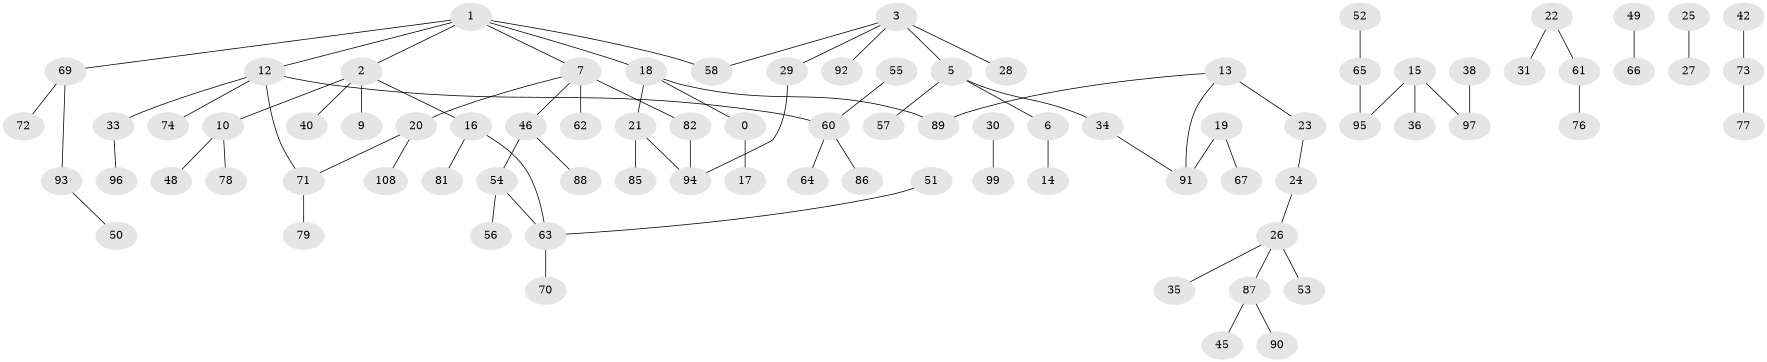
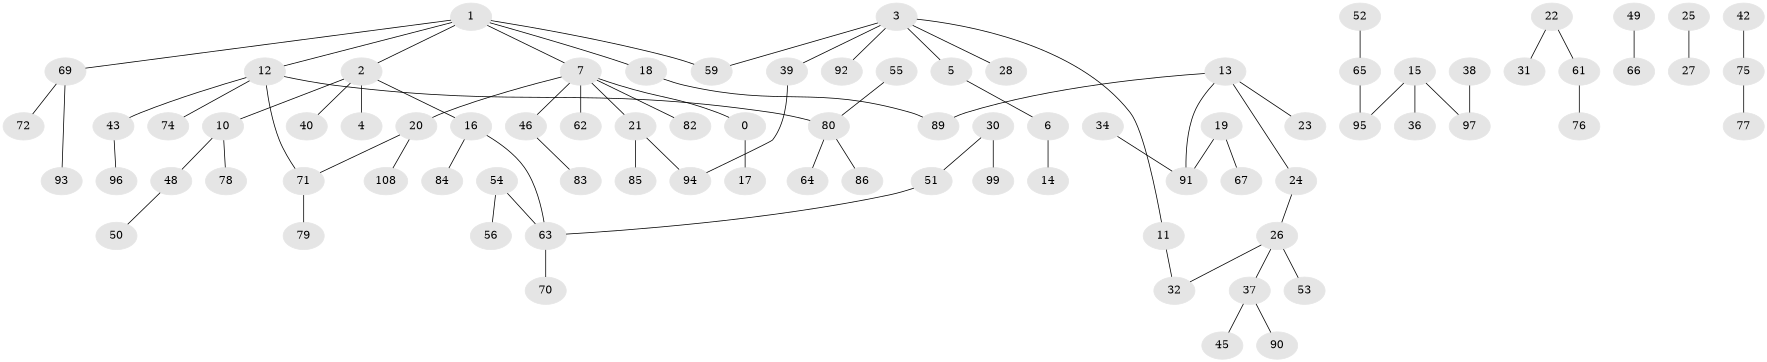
  graph {
    fontname="DejaVu Serif"
    node [color=gray90 fontname="DejaVu Serif" style=filled]
    edge [fontname="DejaVu Serif"]
    1
    2
    7
    12
    18
    69
-   59 [label=58]
-   4 [label=9]
+   59
+   4
    10
    16
    40
    3
    5
+   11
    28
-   29
+   29 [label=39]
    92
    n18 [label=0]
    20
    21
    46
    62
    82
-   43 [label=33]
-   60
+   43
+   60 [label=80]
    74
    71
    89
    72
    93
    48
    78
-   84 [label=81]
+   84
    63
    6
    34
-   57
-   32 [label=35]
+   32
    94
    14
    91
    15
    36
    95
    97
    19
    67
    17
    n49 [label=108]
    85
    54
-   83 [label=88]
+   83
    13
    23
    22
    31
    61
    50
    49
    66
    96
    64
    86
    24
    25
    27
    38
    70
    30
    51
    99
    79
    76
    26
-   37 [label=87]
+   37
    53
    45
    90
    55
    56
    42
-   73
+   73 [label=75]
    77
    52
    65
    1 -- 2
    1 -- 7
    1 -- 12
    1 -- 18
    1 -- 69
    1 -- 59
    2 -- 4
    2 -- 10
    2 -- 16
    2 -- 40
-   18 -- n18
+   7 -- n18
    7 -- 20
-   18 -- 21
+   7 -- 21
    7 -- 46
    7 -- 62
    7 -- 82
    12 -- 43
    12 -- 60
    12 -- 74
    12 -- 71
    18 -- 89
    69 -- 72
    69 -- 93
    10 -- 48
    10 -- 78
    16 -- 84
    16 -- 63
    3 -- 59
    3 -- 5
+   3 -- 11
    3 -- 28
    3 -- 29
    3 -- 92
    5 -- 6
-   5 -- 34
-   5 -- 57
+   11 -- 32
    29 -- 94
    n18 -- 17
    20 -- 71
    20 -- n49
    21 -- 94
    21 -- 85
-   46 -- 54
    46 -- 83
-   82 -- 94
    43 -- 96
    60 -- 64
    60 -- 86
    71 -- 79
-   93 -- 50
+   48 -- 50
    63 -- 70
    6 -- 14
    34 -- 91
    15 -- 36
    15 -- 95
    15 -- 97
    19 -- 91
    19 -- 67
    54 -- 63
    54 -- 56
    13 -- 89
    13 -- 91
    13 -- 23
-   23 -- 24
+   13 -- 24
    22 -- 31
    22 -- 61
    61 -- 76
    49 -- 66
    24 -- 26
    25 -- 27
    38 -- 97
+   30 -- 51
    30 -- 99
    51 -- 63
    26 -- 32
    26 -- 37
    26 -- 53
    37 -- 45
    37 -- 90
    55 -- 60
    42 -- 73
    73 -- 77
    52 -- 65
    65 -- 95
  }
